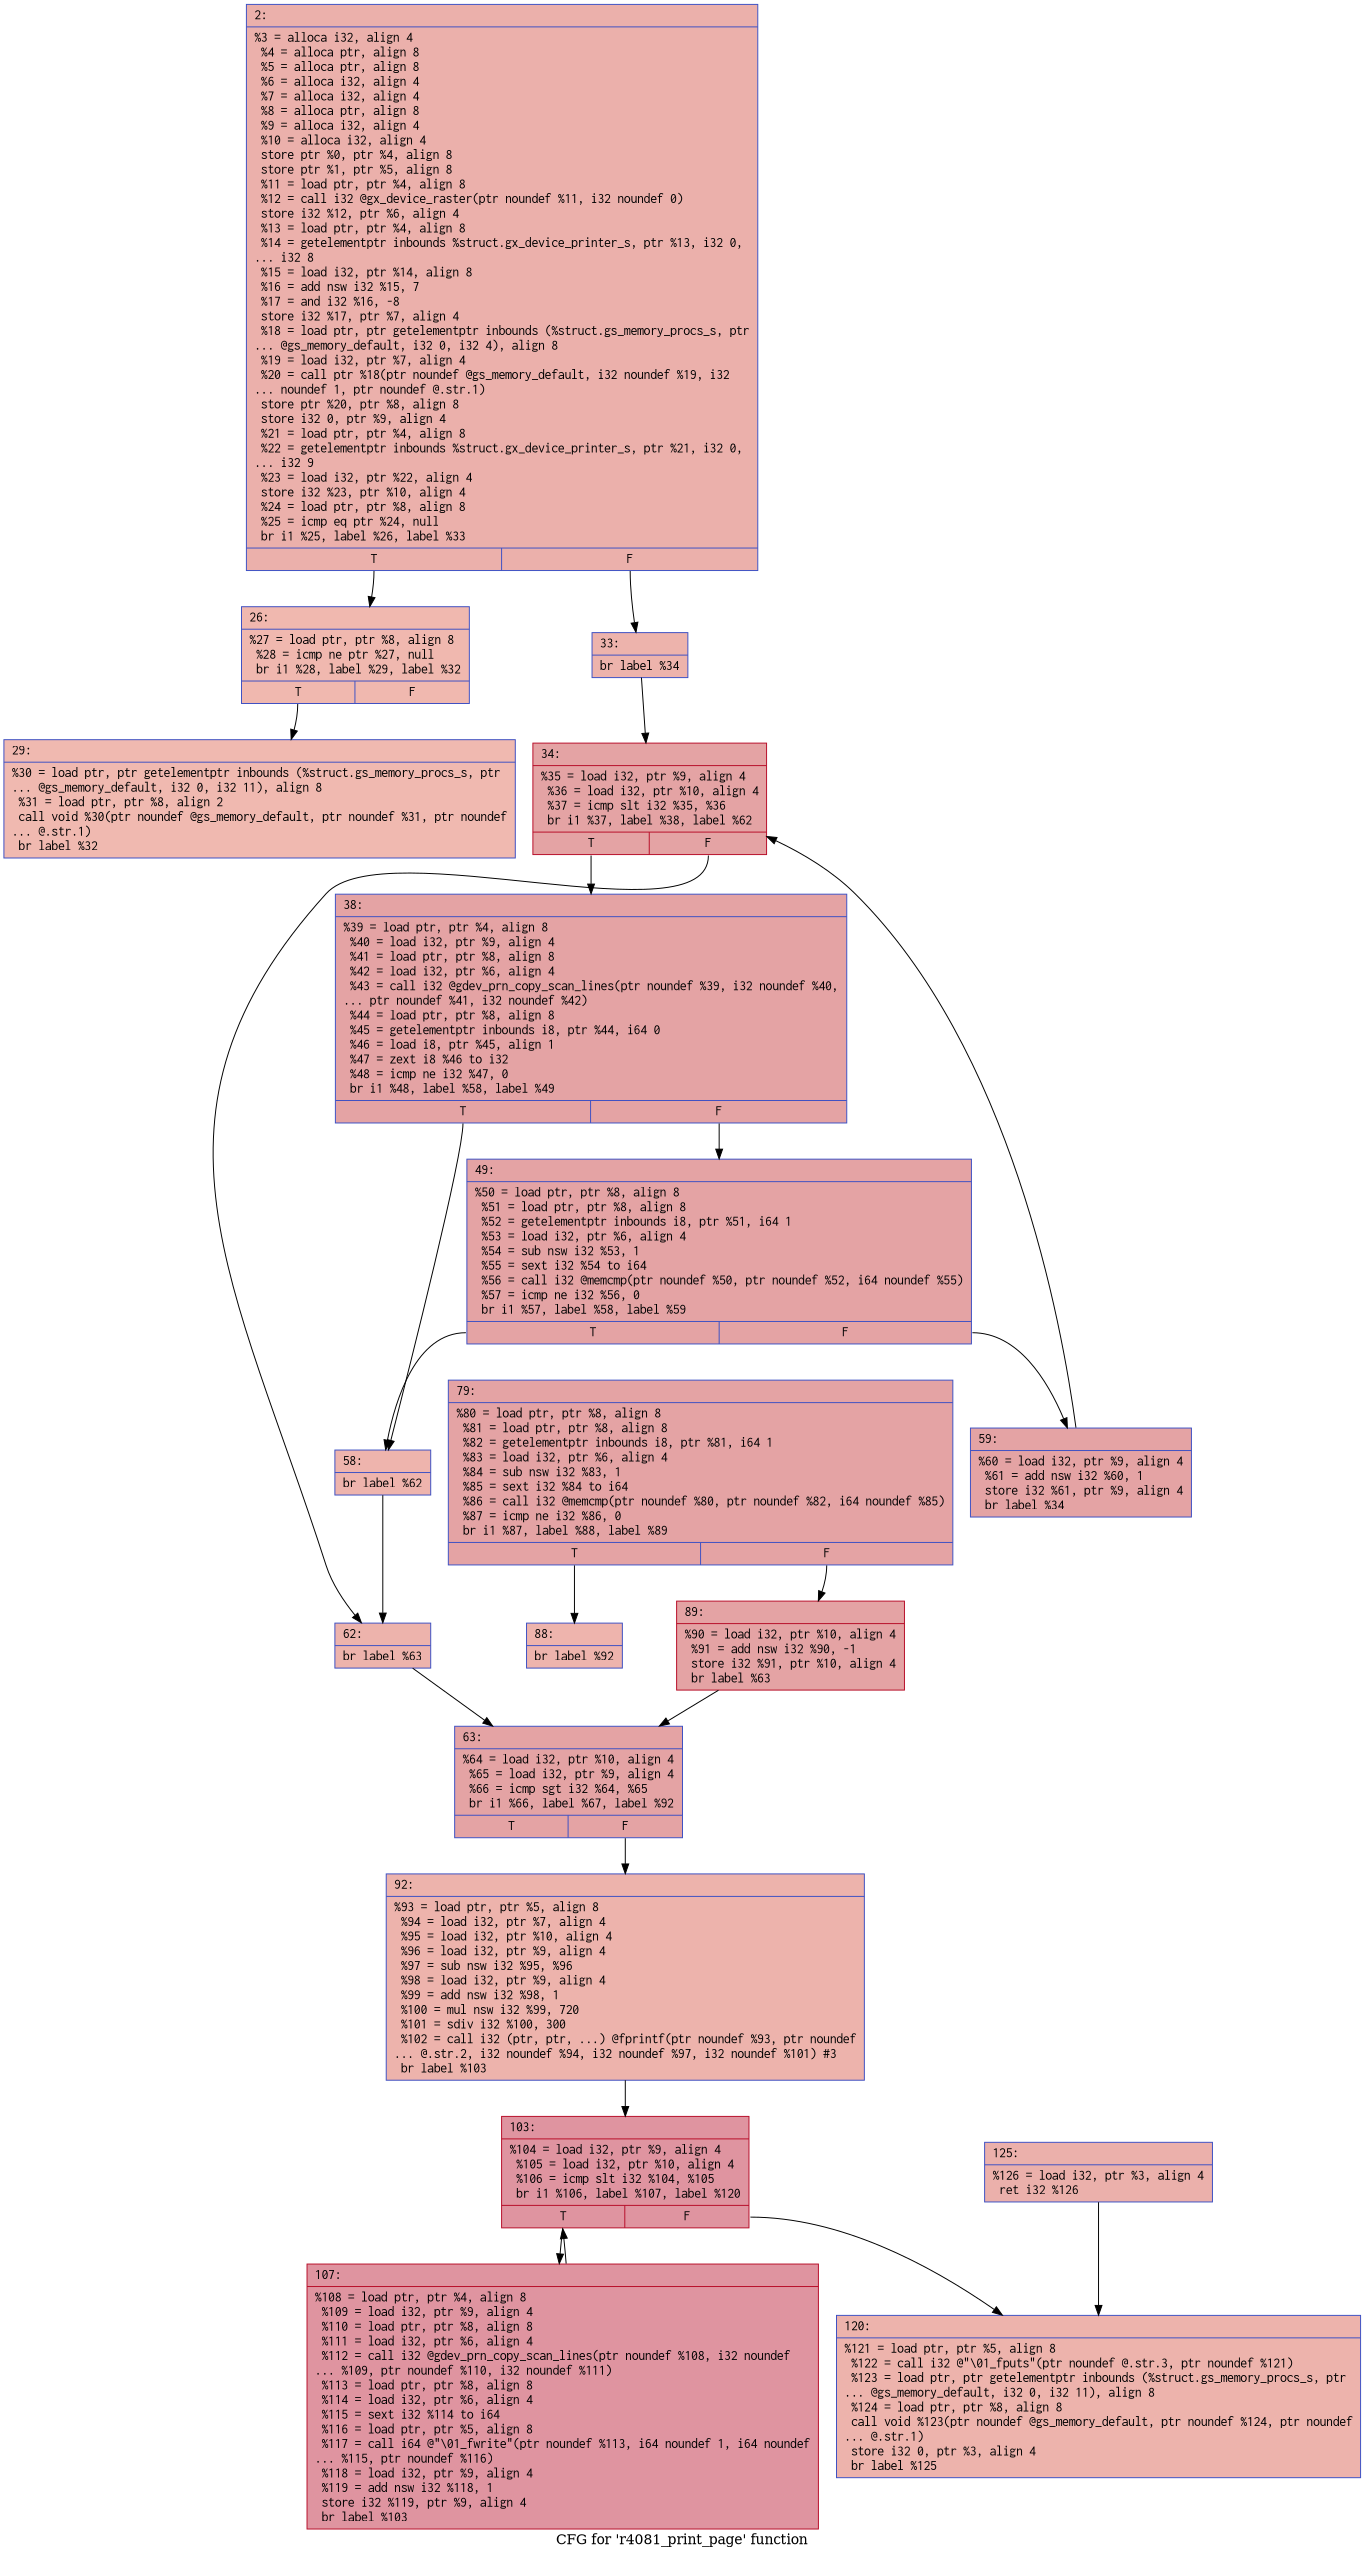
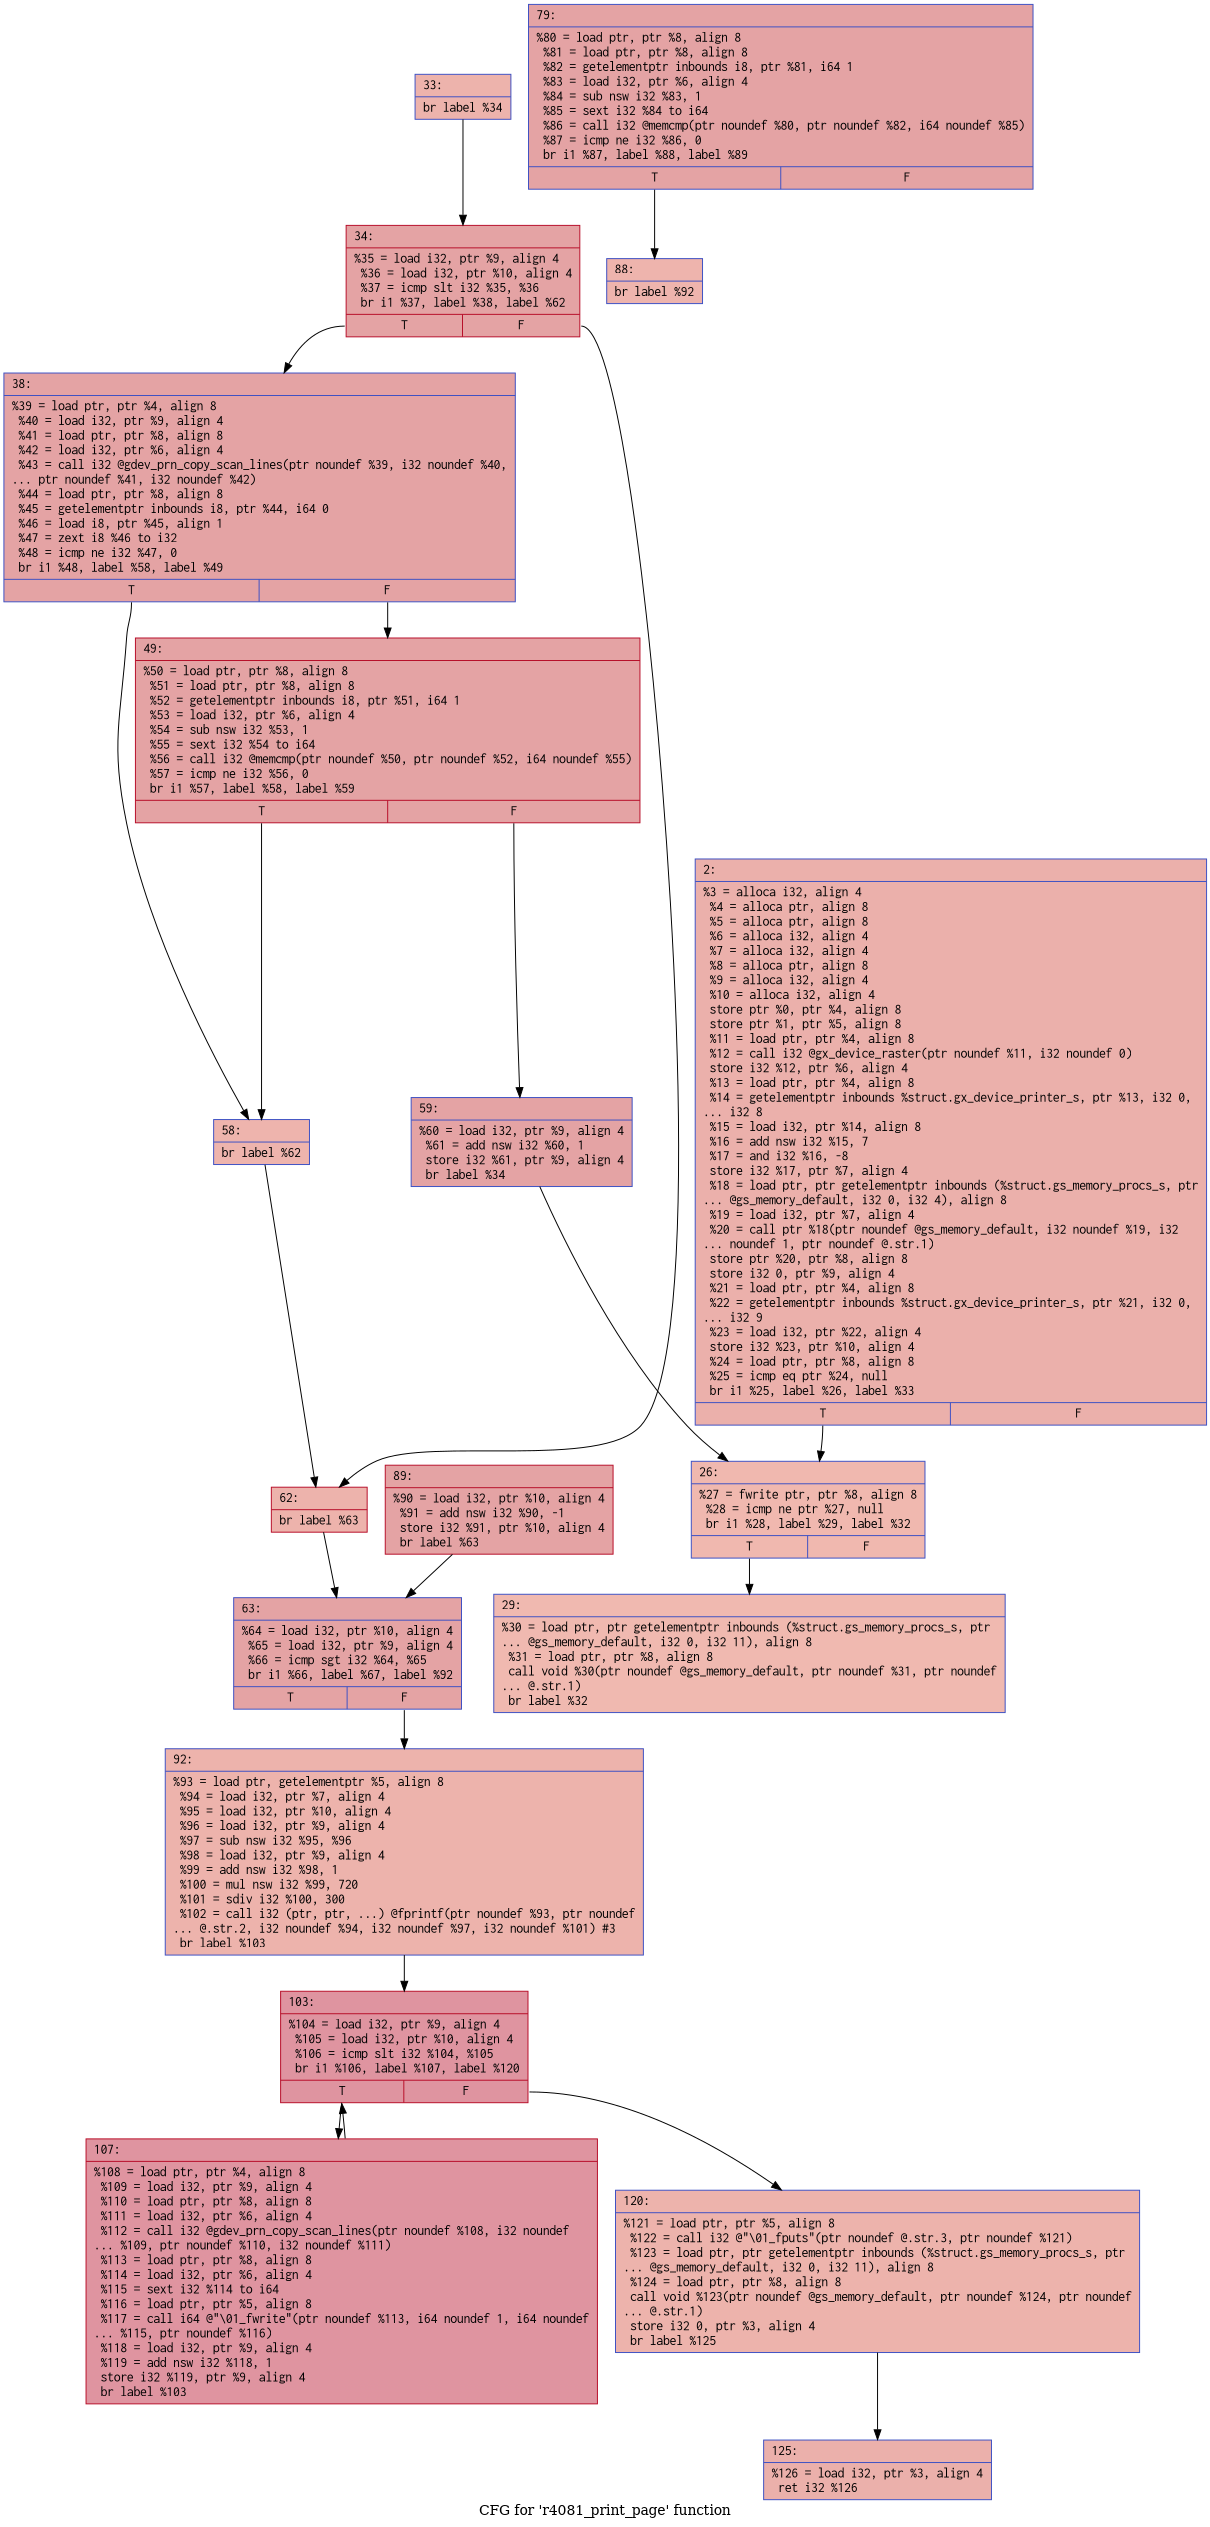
  digraph {
    label="CFG for 'r4081_print_page' function"
    node [color="#3d50c3ff" fillcolor="#c32e3170" fontname=Courier shape=record style=filled]
    n1 [fillcolor="#d24b4070" label="{2:\l|  %3 = alloca i32, align 4\l  %4 = alloca ptr, align 8\l  %5 = alloca ptr, align 8\l  %6 = alloca i32, align 4\l  %7 = alloca i32, align 4\l  %8 = alloca ptr, align 8\l  %9 = alloca i32, align 4\l  %10 = alloca i32, align 4\l  store ptr %0, ptr %4, align 8\l  store ptr %1, ptr %5, align 8\l  %11 = load ptr, ptr %4, align 8\l  %12 = call i32 @gx_device_raster(ptr noundef %11, i32 noundef 0)\l  store i32 %12, ptr %6, align 4\l  %13 = load ptr, ptr %4, align 8\l  %14 = getelementptr inbounds %struct.gx_device_printer_s, ptr %13, i32 0,\l... i32 8\l  %15 = load i32, ptr %14, align 8\l  %16 = add nsw i32 %15, 7\l  %17 = and i32 %16, -8\l  store i32 %17, ptr %7, align 4\l  %18 = load ptr, ptr getelementptr inbounds (%struct.gs_memory_procs_s, ptr\l... @gs_memory_default, i32 0, i32 4), align 8\l  %19 = load i32, ptr %7, align 4\l  %20 = call ptr %18(ptr noundef @gs_memory_default, i32 noundef %19, i32\l... noundef 1, ptr noundef @.str.1)\l  store ptr %20, ptr %8, align 8\l  store i32 0, ptr %9, align 4\l  %21 = load ptr, ptr %4, align 8\l  %22 = getelementptr inbounds %struct.gx_device_printer_s, ptr %21, i32 0,\l... i32 9\l  %23 = load i32, ptr %22, align 4\l  store i32 %23, ptr %10, align 4\l  %24 = load ptr, ptr %8, align 8\l  %25 = icmp eq ptr %24, null\l  br i1 %25, label %26, label %33\l|{<s0>T|<s1>F}}"]
-   n2 [fillcolor="#dc5d4a70" label="{26:\l|  %27 = load ptr, ptr %8, align 8\l  %28 = icmp ne ptr %27, null\l  br i1 %28, label %29, label %32\l|{<s0>T|<s1>F}}"]
+   n2 [fillcolor="#dc5d4a70" label="{26:\l|  %27 = fwrite ptr, ptr %8, align 8\l  %28 = icmp ne ptr %27, null\l  br i1 %28, label %29, label %32\l|{<s0>T|<s1>F}}"]
    n3 [fillcolor="#d6524470" label="{33:\l|  br label %34\l}"]
-   n4 [fillcolor="#de614d70" label="{29:\l|  %30 = load ptr, ptr getelementptr inbounds (%struct.gs_memory_procs_s, ptr\l... @gs_memory_default, i32 0, i32 11), align 8\l  %31 = load ptr, ptr %8, align 2\l  call void %30(ptr noundef @gs_memory_default, ptr noundef %31, ptr noundef\l... @.str.1)\l  br label %32\l}"]
+   n4 [fillcolor="#de614d70" label="{29:\l|  %30 = load ptr, ptr getelementptr inbounds (%struct.gs_memory_procs_s, ptr\l... @gs_memory_default, i32 0, i32 11), align 8\l  %31 = load ptr, ptr %8, align 8\l  call void %30(ptr noundef @gs_memory_default, ptr noundef %31, ptr noundef\l... @.str.1)\l  br label %32\l}"]
    n5 [color="#b70d28ff" label="{34:\l|  %35 = load i32, ptr %9, align 4\l  %36 = load i32, ptr %10, align 4\l  %37 = icmp slt i32 %35, %36\l  br i1 %37, label %38, label %62\l|{<s0>T|<s1>F}}"]
    n6 [label="{38:\l|  %39 = load ptr, ptr %4, align 8\l  %40 = load i32, ptr %9, align 4\l  %41 = load ptr, ptr %8, align 8\l  %42 = load i32, ptr %6, align 4\l  %43 = call i32 @gdev_prn_copy_scan_lines(ptr noundef %39, i32 noundef %40,\l... ptr noundef %41, i32 noundef %42)\l  %44 = load ptr, ptr %8, align 8\l  %45 = getelementptr inbounds i8, ptr %44, i64 0\l  %46 = load i8, ptr %45, align 1\l  %47 = zext i8 %46 to i32\l  %48 = icmp ne i32 %47, 0\l  br i1 %48, label %58, label %49\l|{<s0>T|<s1>F}}"]
-   n7 [fillcolor="#d6524470" label="{62:\l|  br label %63\l}"]
+   n7 [color="#b70d28ff" fillcolor="#d6524470" label="{62:\l|  br label %63\l}"]
    n8 [fillcolor="#d24b4070" label="{125:\l|  %126 = load i32, ptr %3, align 4\l  ret i32 %126\l}"]
    n9 [fillcolor="#d8564670" label="{58:\l|  br label %62\l}"]
-   n10 [label="{49:\l|  %50 = load ptr, ptr %8, align 8\l  %51 = load ptr, ptr %8, align 8\l  %52 = getelementptr inbounds i8, ptr %51, i64 1\l  %53 = load i32, ptr %6, align 4\l  %54 = sub nsw i32 %53, 1\l  %55 = sext i32 %54 to i64\l  %56 = call i32 @memcmp(ptr noundef %50, ptr noundef %52, i64 noundef %55)\l  %57 = icmp ne i32 %56, 0\l  br i1 %57, label %58, label %59\l|{<s0>T|<s1>F}}"]
+   n10 [color="#b70d28ff" label="{49:\l|  %50 = load ptr, ptr %8, align 8\l  %51 = load ptr, ptr %8, align 8\l  %52 = getelementptr inbounds i8, ptr %51, i64 1\l  %53 = load i32, ptr %6, align 4\l  %54 = sub nsw i32 %53, 1\l  %55 = sext i32 %54 to i64\l  %56 = call i32 @memcmp(ptr noundef %50, ptr noundef %52, i64 noundef %55)\l  %57 = icmp ne i32 %56, 0\l  br i1 %57, label %58, label %59\l|{<s0>T|<s1>F}}"]
    n11 [label="{63:\l|  %64 = load i32, ptr %10, align 4\l  %65 = load i32, ptr %9, align 4\l  %66 = icmp sgt i32 %64, %65\l  br i1 %66, label %67, label %92\l|{<s0>T|<s1>F}}"]
    n12 [label="{59:\l|  %60 = load i32, ptr %9, align 4\l  %61 = add nsw i32 %60, 1\l  store i32 %61, ptr %9, align 4\l  br label %34\l}"]
-   n13 [fillcolor="#d6524470" label="{92:\l|  %93 = load ptr, ptr %5, align 8\l  %94 = load i32, ptr %7, align 4\l  %95 = load i32, ptr %10, align 4\l  %96 = load i32, ptr %9, align 4\l  %97 = sub nsw i32 %95, %96\l  %98 = load i32, ptr %9, align 4\l  %99 = add nsw i32 %98, 1\l  %100 = mul nsw i32 %99, 720\l  %101 = sdiv i32 %100, 300\l  %102 = call i32 (ptr, ptr, ...) @fprintf(ptr noundef %93, ptr noundef\l... @.str.2, i32 noundef %94, i32 noundef %97, i32 noundef %101) #3\l  br label %103\l}"]
+   n13 [fillcolor="#d6524470" label="{92:\l|  %93 = load ptr, getelementptr %5, align 8\l  %94 = load i32, ptr %7, align 4\l  %95 = load i32, ptr %10, align 4\l  %96 = load i32, ptr %9, align 4\l  %97 = sub nsw i32 %95, %96\l  %98 = load i32, ptr %9, align 4\l  %99 = add nsw i32 %98, 1\l  %100 = mul nsw i32 %99, 720\l  %101 = sdiv i32 %100, 300\l  %102 = call i32 (ptr, ptr, ...) @fprintf(ptr noundef %93, ptr noundef\l... @.str.2, i32 noundef %94, i32 noundef %97, i32 noundef %101) #3\l  br label %103\l}"]
    n14 [color="#b70d28ff" fillcolor="#b70d2870" label="{103:\l|  %104 = load i32, ptr %9, align 4\l  %105 = load i32, ptr %10, align 4\l  %106 = icmp slt i32 %104, %105\l  br i1 %106, label %107, label %120\l|{<s0>T|<s1>F}}"]
    n15 [fillcolor="#d8564670" label="{88:\l|  br label %92\l}"]
    n16 [label="{79:\l|  %80 = load ptr, ptr %8, align 8\l  %81 = load ptr, ptr %8, align 8\l  %82 = getelementptr inbounds i8, ptr %81, i64 1\l  %83 = load i32, ptr %6, align 4\l  %84 = sub nsw i32 %83, 1\l  %85 = sext i32 %84 to i64\l  %86 = call i32 @memcmp(ptr noundef %80, ptr noundef %82, i64 noundef %85)\l  %87 = icmp ne i32 %86, 0\l  br i1 %87, label %88, label %89\l|{<s0>T|<s1>F}}"]
    n17 [color="#b70d28ff" label="{89:\l|  %90 = load i32, ptr %10, align 4\l  %91 = add nsw i32 %90, -1\l  store i32 %91, ptr %10, align 4\l  br label %63\l}"]
    n18 [color="#b70d28ff" fillcolor="#b70d2870" label="{107:\l|  %108 = load ptr, ptr %4, align 8\l  %109 = load i32, ptr %9, align 4\l  %110 = load ptr, ptr %8, align 8\l  %111 = load i32, ptr %6, align 4\l  %112 = call i32 @gdev_prn_copy_scan_lines(ptr noundef %108, i32 noundef\l... %109, ptr noundef %110, i32 noundef %111)\l  %113 = load ptr, ptr %8, align 8\l  %114 = load i32, ptr %6, align 4\l  %115 = sext i32 %114 to i64\l  %116 = load ptr, ptr %5, align 8\l  %117 = call i64 @\"\\01_fwrite\"(ptr noundef %113, i64 noundef 1, i64 noundef\l... %115, ptr noundef %116)\l  %118 = load i32, ptr %9, align 4\l  %119 = add nsw i32 %118, 1\l  store i32 %119, ptr %9, align 4\l  br label %103\l}"]
    n19 [fillcolor="#d6524470" label="{120:\l|  %121 = load ptr, ptr %5, align 8\l  %122 = call i32 @\"\\01_fputs\"(ptr noundef @.str.3, ptr noundef %121)\l  %123 = load ptr, ptr getelementptr inbounds (%struct.gs_memory_procs_s, ptr\l... @gs_memory_default, i32 0, i32 11), align 8\l  %124 = load ptr, ptr %8, align 8\l  call void %123(ptr noundef @gs_memory_default, ptr noundef %124, ptr noundef\l... @.str.1)\l  store i32 0, ptr %3, align 4\l  br label %125\l}"]
    n1 -> n2 [tailport=s0]
-   n1 -> n3 [tailport=s1]
    n2 -> n4 [tailport=s0]
    n3 -> n5
    n5 -> n6 [tailport=s0]
    n5 -> n7 [tailport=s1]
    n6 -> n9 [tailport=s0]
    n6 -> n10 [tailport=s1]
    n7 -> n11
    n9 -> n7
    n10 -> n9 [tailport=s0]
    n10 -> n12 [tailport=s1]
    n11 -> n13 [tailport=s1]
-   n12 -> n5
+   n12 -> n2
    n13 -> n14
    n14 -> n18 [tailport=s0]
    n14 -> n19 [tailport=s1]
    n16 -> n15 [tailport=s0]
-   n16 -> n17 [tailport=s1]
    n17 -> n11
    n18 -> n14
-   n8 -> n19
+   n19 -> n8
  }
